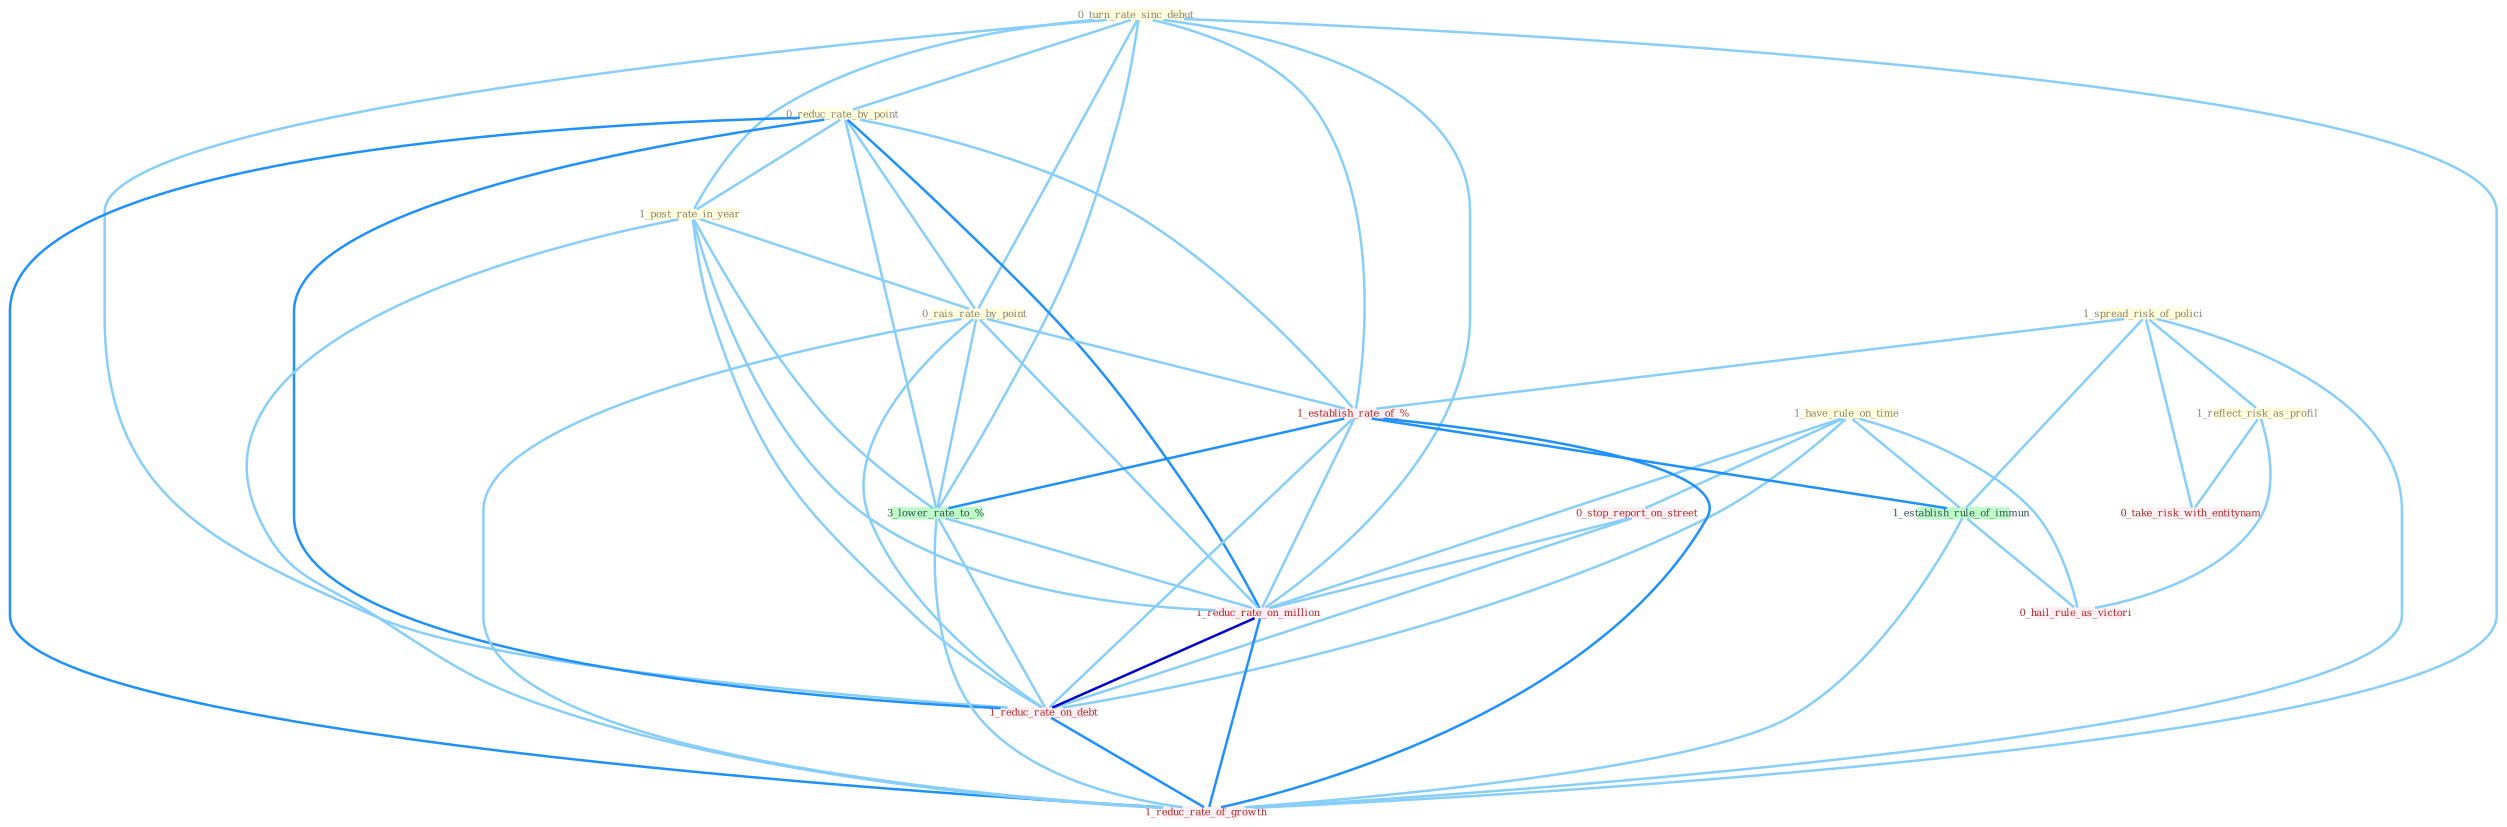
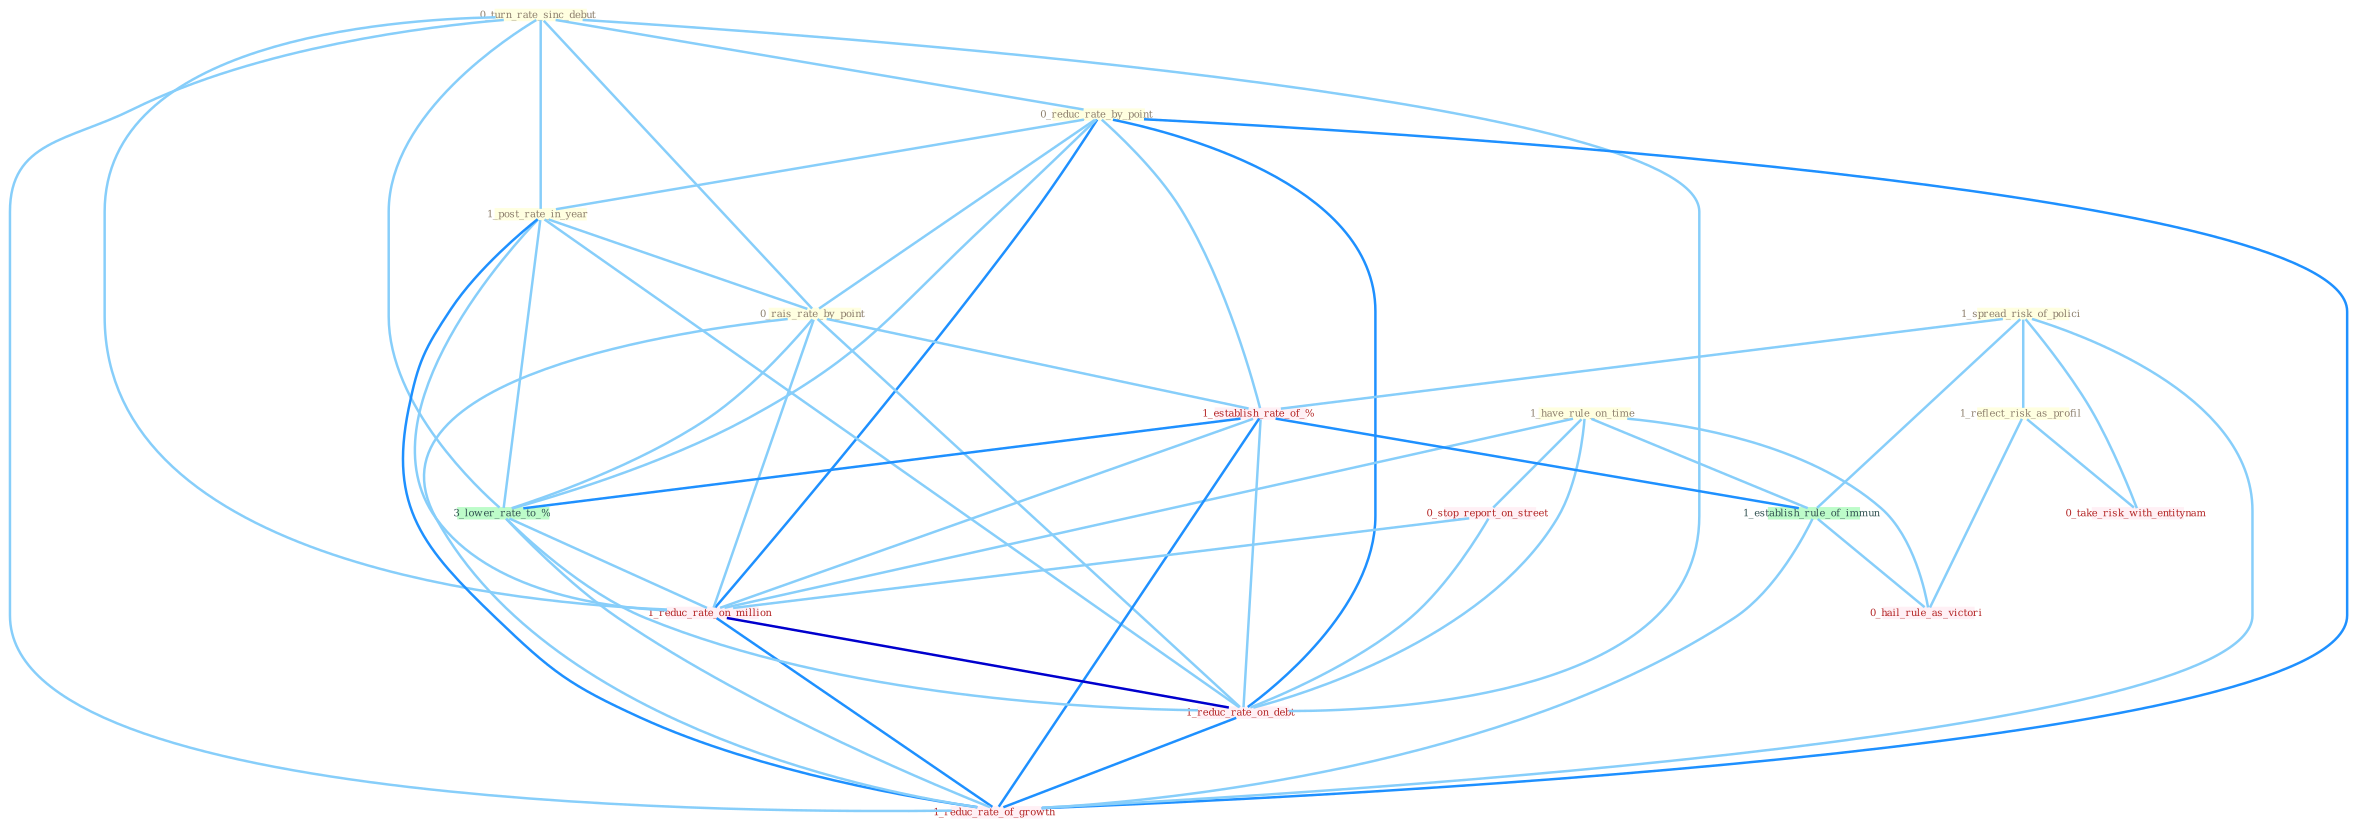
  graph {
    node [color="#ffffe0" fixedsize=true fontcolor="#8b7d6b" fontsize=4 shape=polygon style=filled]
    edge [color="#87cefa" w=1]
    "0_turn_rate_sinc_debut " [height=.06 width=.5]
    "0_reduc_rate_by_point " [height=.06 width=.5]
    "1_post_rate_in_year " [height=.06 width=.5]
    "0_rais_rate_by_point " [height=.06 width=.5]
    "1_spread_risk_of_polici " [height=.06 width=.5]
    "1_reflect_risk_as_profil " [height=.06 width=.5]
    "1_have_rule_on_time " [height=.06 width=.5]
    "1_establish_rate_of_% " [color="#fff0f5" fontcolor="#b22222" height=.06 width=.5]
    "0_stop_report_on_street " [color="#fff0f5" fontcolor="#b22222" height=.06 width=.5]
    "0_hail_rule_as_victori " [color="#fff0f5" fontcolor="#b22222" height=.06 width=.5]
    "1_reduc_rate_on_million " [color="#fff0f5" fontcolor="#b22222" height=.06 width=.5]
    "0_take_risk_with_entitynam " [color="#fff0f5" fontcolor="#b22222" height=.06 width=.5]
    "1_reduc_rate_on_debt " [color="#fff0f5" fontcolor="#b22222" height=.06 width=.5]
    "1_reduc_rate_of_growth " [color="#fff0f5" fontcolor="#b22222" height=.06 width=.5]
    n15 [color="#BDFCC9" fontcolor="#2f4f4f" height=.06 label="3_lower_rate_to_%" width=.5]
    "1_establish_rule_of_immun " [color="#BDFCC9" fontcolor="#2f4f4f" height=.06 width=.5]
    subgraph sub_1 {
      "0_turn_rate_sinc_debut "
      "0_reduc_rate_by_point "
      "1_post_rate_in_year "
      "0_rais_rate_by_point "
      "1_spread_risk_of_polici "
      "1_reflect_risk_as_profil "
      "1_have_rule_on_time "
    }
    subgraph sub_2 {
      "1_establish_rate_of_% "
      "0_stop_report_on_street "
      "0_hail_rule_as_victori "
      "1_reduc_rate_on_million "
      "0_take_risk_with_entitynam "
      "1_reduc_rate_on_debt "
      "1_reduc_rate_of_growth "
    }
    "0_turn_rate_sinc_debut " -- "0_reduc_rate_by_point "
    "0_turn_rate_sinc_debut " -- "1_post_rate_in_year "
    "0_turn_rate_sinc_debut " -- "0_rais_rate_by_point "
-   "0_turn_rate_sinc_debut " -- "1_establish_rate_of_% "
    "0_turn_rate_sinc_debut " -- "1_reduc_rate_on_million "
    "0_turn_rate_sinc_debut " -- "1_reduc_rate_on_debt "
    "0_turn_rate_sinc_debut " -- "1_reduc_rate_of_growth "
    "0_turn_rate_sinc_debut " -- n15
    "0_reduc_rate_by_point " -- "1_post_rate_in_year "
    "0_reduc_rate_by_point " -- "0_rais_rate_by_point " [w=3]
    "0_reduc_rate_by_point " -- "1_establish_rate_of_% "
    "0_reduc_rate_by_point " -- "1_reduc_rate_on_million " [color="#1e90ff" w=2]
    "0_reduc_rate_by_point " -- "1_reduc_rate_on_debt " [color="#1e90ff" w=2]
    "0_reduc_rate_by_point " -- "1_reduc_rate_of_growth " [color="#1e90ff" w=2]
    "0_reduc_rate_by_point " -- n15
    "1_post_rate_in_year " -- "0_rais_rate_by_point "
    "1_post_rate_in_year " -- "1_reduc_rate_on_million "
    "1_post_rate_in_year " -- "1_reduc_rate_on_debt "
-   "1_post_rate_in_year " -- "1_reduc_rate_of_growth "
+   "1_post_rate_in_year " -- "1_reduc_rate_of_growth " [color="#1e90ff"]
    "1_post_rate_in_year " -- n15
    "0_rais_rate_by_point " -- "1_establish_rate_of_% "
    "0_rais_rate_by_point " -- "1_reduc_rate_on_million "
    "0_rais_rate_by_point " -- "1_reduc_rate_on_debt "
    "0_rais_rate_by_point " -- "1_reduc_rate_of_growth "
    "0_rais_rate_by_point " -- n15
    "1_spread_risk_of_polici " -- "1_reflect_risk_as_profil "
    "1_spread_risk_of_polici " -- "1_establish_rate_of_% "
    "1_spread_risk_of_polici " -- "0_take_risk_with_entitynam "
    "1_spread_risk_of_polici " -- "1_reduc_rate_of_growth "
    "1_spread_risk_of_polici " -- "1_establish_rule_of_immun "
    "1_reflect_risk_as_profil " -- "0_hail_rule_as_victori "
    "1_reflect_risk_as_profil " -- "0_take_risk_with_entitynam "
    "1_have_rule_on_time " -- "0_stop_report_on_street "
    "1_have_rule_on_time " -- "0_hail_rule_as_victori "
    "1_have_rule_on_time " -- "1_reduc_rate_on_million "
    "1_have_rule_on_time " -- "1_reduc_rate_on_debt "
    "1_have_rule_on_time " -- "1_establish_rule_of_immun "
    "1_establish_rate_of_% " -- "1_reduc_rate_on_million "
    "1_establish_rate_of_% " -- "1_reduc_rate_on_debt "
    "1_establish_rate_of_% " -- "1_reduc_rate_of_growth " [color="#1e90ff" w=2]
    "1_establish_rate_of_% " -- n15 [color="#1e90ff" w=2]
    "1_establish_rate_of_% " -- "1_establish_rule_of_immun " [color="#1e90ff" w=2]
    "0_stop_report_on_street " -- "1_reduc_rate_on_million "
    "0_stop_report_on_street " -- "1_reduc_rate_on_debt "
    "1_reduc_rate_on_million " -- "1_reduc_rate_on_debt " [color="#0000cd" w=3]
    "1_reduc_rate_on_million " -- "1_reduc_rate_of_growth " [color="#1e90ff" w=2]
    "1_reduc_rate_on_debt " -- "1_reduc_rate_of_growth " [color="#1e90ff" w=2]
    n15 -- "1_reduc_rate_on_million "
    n15 -- "1_reduc_rate_on_debt "
    n15 -- "1_reduc_rate_of_growth "
    "1_establish_rule_of_immun " -- "0_hail_rule_as_victori "
    "1_establish_rule_of_immun " -- "1_reduc_rate_of_growth "
  }
